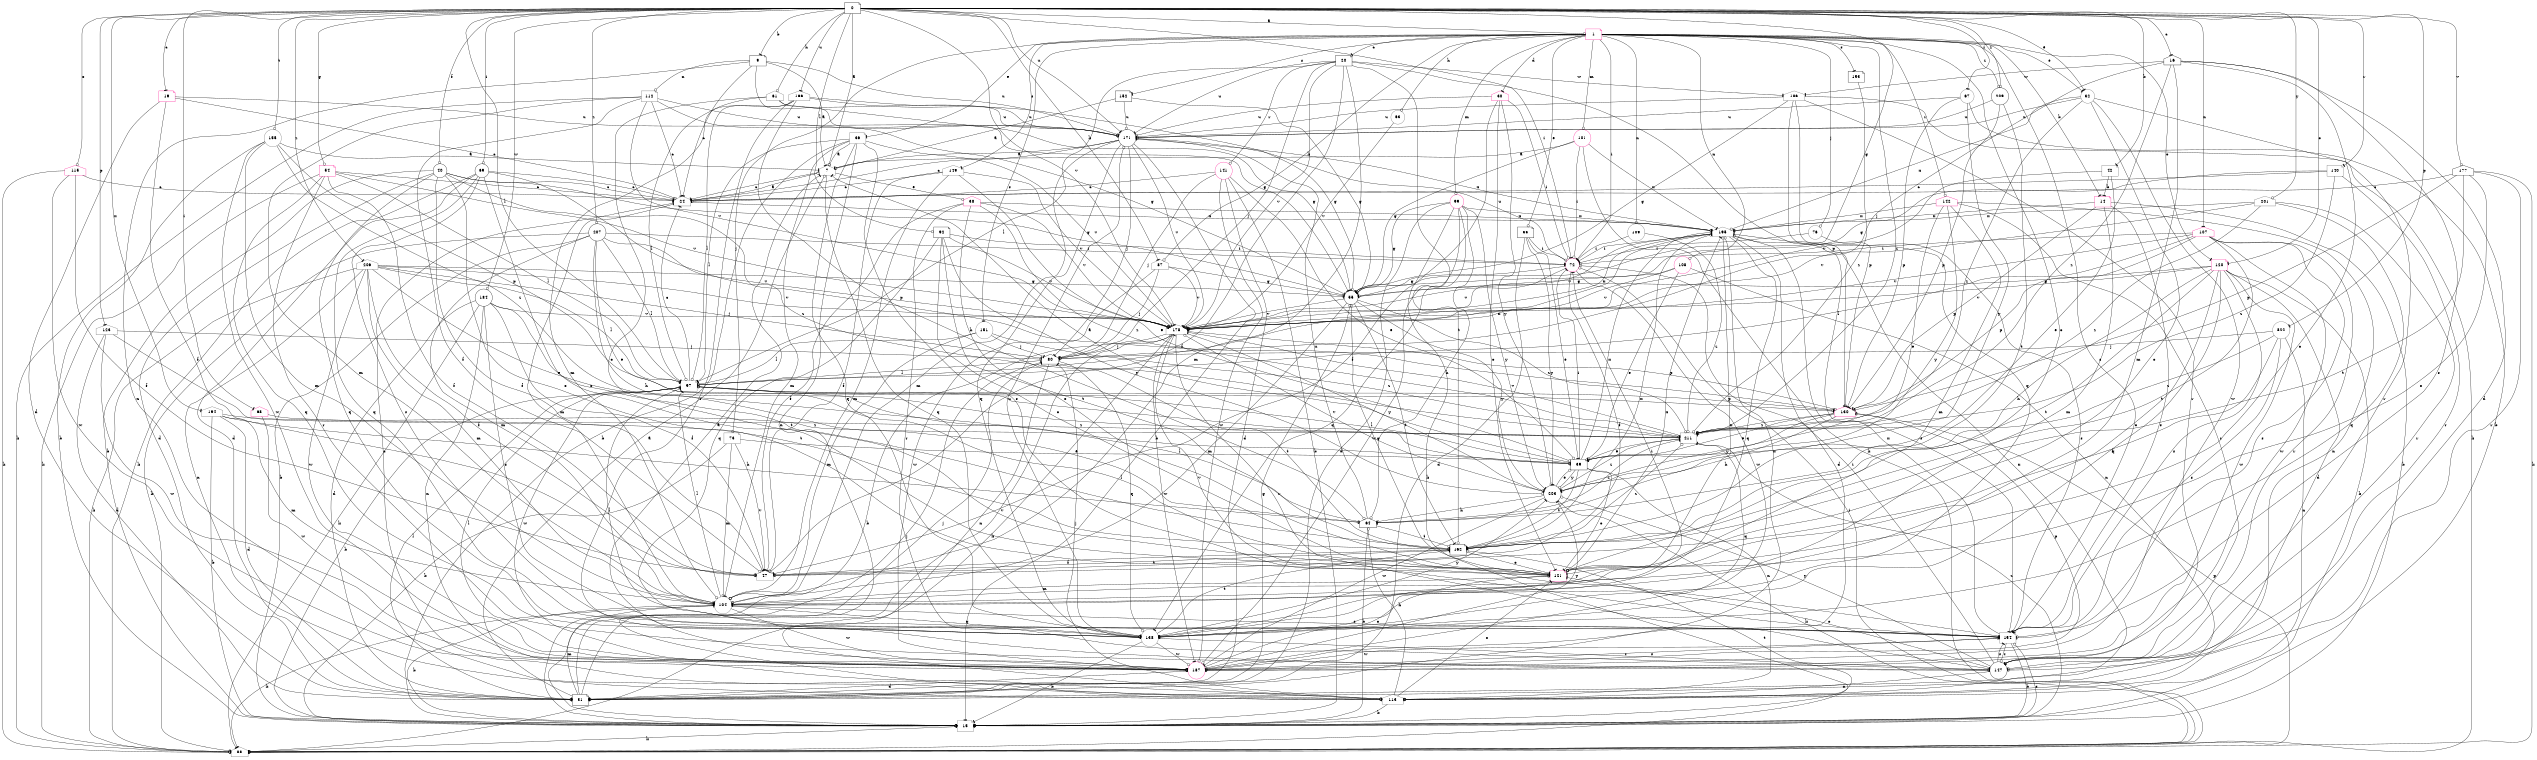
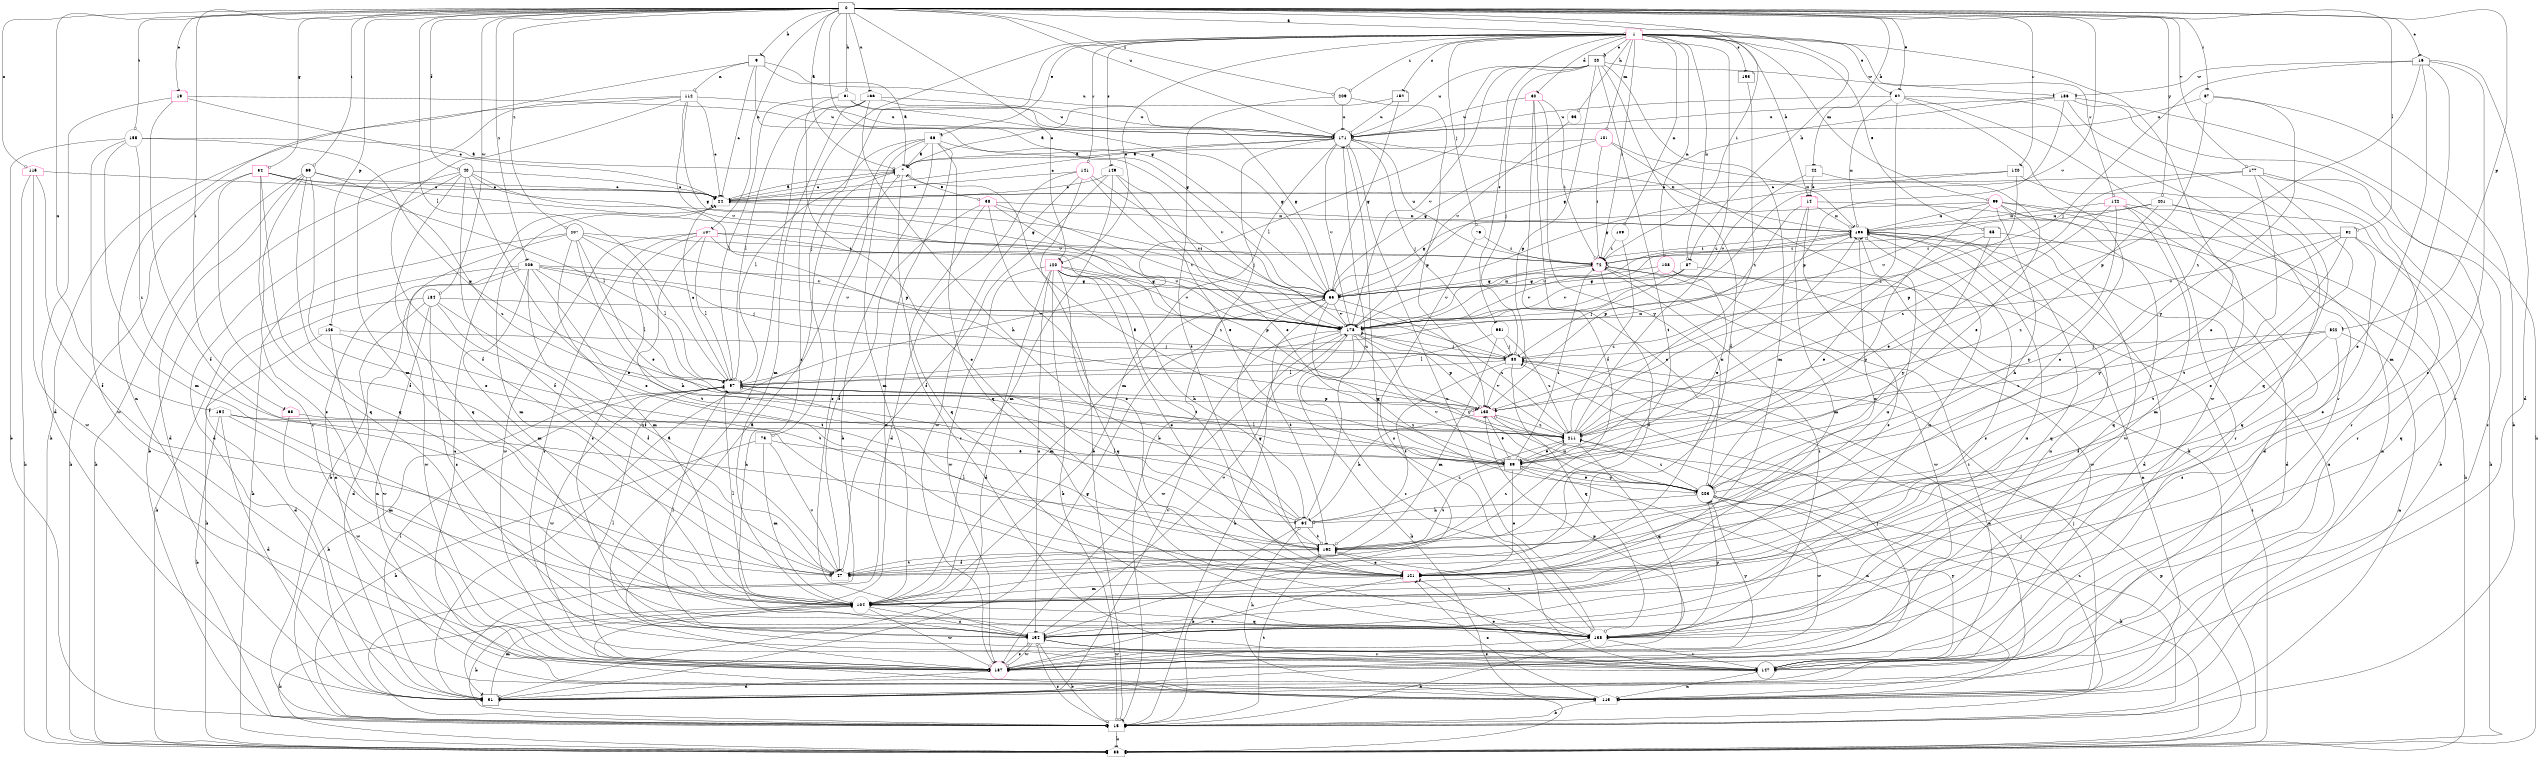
  strict digraph {
    node [color=gray40 shape=house]
    edge [arrowhead=odot]
    0 [color=black shape=note]
    1 [color=deeppink shape=note]
    7
    9 [color=black shape=note]
    n5 [label=42 shape=note]
    16 [color=black]
    19 [color=deeppink shape=note]
    32 [shape=circle]
    40 [color=black shape=circle]
    54 [color=deeppink shape=note]
    55 [color=black shape=circle]
    61
    67 [shape=circle]
    68 [color=deeppink]
    69 [color=black shape=circle]
    72 [color=deeppink shape=circle]
    87
    92 [color=black shape=note]
    97 [shape=note]
    107 [color=deeppink]
    115 [color=deeppink]
    120 [color=deeppink shape=note]
    n23 [label=822 shape=circle]
    123
    140 [shape=note]
    155 [shape=circle]
    166
    171 [color=black shape=circle]
    177 [color=black]
    178
    184 [color=black shape=circle]
    194
    201
    206
    207 [color=black shape=circle]
    209 [color=black shape=circle]
    14 [color=deeppink shape=note]
    20 [color=black shape=note]
    30 [color=deeppink]
    35 [color=black shape=note]
    36 [shape=note]
    63 [shape=circle]
    73 [shape=note]
    76 [shape=circle]
    99 [color=deeppink shape=circle]
    101 [color=deeppink shape=circle]
    108 [color=deeppink shape=circle]
    109 [shape=circle]
    121 [color=deeppink shape=note]
    141 [color=deeppink shape=circle]
    142 [color=deeppink]
    149
-   151 [shape=circle]
+   151 [shape=circle label=951]
    152 [color=black shape=note]
    153 [color=black shape=note]
    154 [shape=note]
    211 [shape=note]
    24
    38 [color=deeppink]
    138 [shape=circle]
    112 [shape=note]
    113
    39 [color=black shape=note]
    104 [shape=circle]
    80 [color=black]
    31 [color=black shape=note]
    186
    47
-   195
+   195 [shape=note]
    147 [color=black shape=circle]
    187 [color=deeppink shape=circle]
    15 [shape=note]
    130 [color=deeppink]
    88
    162 [color=black shape=note]
    203 [color=black shape=circle]
    64 [color=black]
    0 -> 1 [label=a]
    0 -> 7 [label=a]
    0 -> 9 [arrowhead=tee label=b]
    0 -> n5 [arrowhead=tee label=b]
    0 -> 16 [arrowhead=tee label=c]
    0 -> 19 [arrowhead=tee label=c]
    0 -> 32 [arrowhead=tee label=e]
    0 -> 40 [label=f]
    0 -> 54 [label=g]
    0 -> 55 [arrowhead=tee label=g]
    0 -> 61 [label=h]
    0 -> 67 [arrowhead=tee label=i]
    0 -> 68 [arrowhead=tee label=i]
    0 -> 69 [label=i]
    0 -> 72 [arrowhead=tee label=i]
    0 -> 87 [arrowhead=tee label=k]
    0 -> 92 [label=l]
    0 -> 97 [arrowhead=tee label=l]
    0 -> 107 [arrowhead=tee label=n]
    0 -> 115 [label=o]
    0 -> 120 [arrowhead=tee label=o]
    0 -> n23 [arrowhead=tee label=p]
    0 -> 123 [arrowhead=tee label=p]
    0 -> 140 [arrowhead=tee label=r]
    0 -> 155 [label=t]
    0 -> 166 [arrowhead=tee label=u]
    0 -> 171 [arrowhead=tee label=u]
    0 -> 177 [label=v]
    0 -> 178 [arrowhead=tee label=v]
    0 -> 184 [label=w]
    0 -> 194 [arrowhead=tee label=x]
    0 -> 201 [label=y]
    0 -> 206 [arrowhead=tee label=z]
    0 -> 207 [label=z]
    0 -> 209 [label=z]
    1 -> 32 [arrowhead=tee label=e]
    1 -> 72 [arrowhead=tee label=i]
    1 -> 87 [label=k]
    1 -> 120 [arrowhead=tee label=o]
    1 -> 209 [label=z]
    1 -> 14 [arrowhead=tee label=b]
    1 -> 20 [arrowhead=tee label=c]
    1 -> 30 [arrowhead=tee label=d]
    1 -> 35 [label=e]
    1 -> 36 [arrowhead=tee label=e]
    1 -> 63 [label=h]
    1 -> 73 [label=j]
    1 -> 76 [label=j]
    1 -> 99 [label=m]
    1 -> 101 [label=m]
    1 -> 108 [label=n]
    1 -> 109 [label=n]
    1 -> 121 [label=o]
-   20 -> 141 [label=r]
+   1 -> 141 [label=r]
    1 -> 142 [label=r]
    1 -> 149 [arrowhead=tee label=s]
    1 -> 151 [arrowhead=tee label=s]
    1 -> 152 [arrowhead=tee label=s]
    1 -> 153 [arrowhead=tee label=s]
    1 -> 154 [label=s]
    1 -> 211 [label=z]
    7 -> 24 [arrowhead=tee label=c]
    7 -> 38 [label=e]
    7 -> 138 [arrowhead=tee label=q]
    9 -> 7 [arrowhead=tee label=a]
    9 -> 55 [arrowhead=tee label=g]
    9 -> 171 [label=u]
    9 -> 24 [arrowhead=tee label=c]
    9 -> 112 [label=n]
    9 -> 113 [label=n]
    n5 -> 178 [label=v]
    n5 -> 14 [arrowhead=tee label=b]
    n5 -> 39 [arrowhead=tee label=e]
    16 -> 121 [label=o]
    16 -> 154 [label=s]
    16 -> 211 [arrowhead=tee label=z]
    16 -> 104 [label=m]
    16 -> 80 [label=j]
    16 -> 31 [label=d]
    16 -> 186 [arrowhead=tee label=w]
    19 -> 171 [label=u]
    19 -> 24 [label=c]
    19 -> 31 [label=d]
    19 -> 47 [arrowhead=tee label=f]
    32 -> 171 [label=u]
    32 -> 121 [arrowhead=tee label=o]
    32 -> 211 [label=z]
    32 -> 195 [label=x]
    32 -> 147 [label=r]
    32 -> 187 [label=w]
    40 -> 55 [label=g]
    40 -> 121 [arrowhead=tee label=o]
    40 -> 24 [arrowhead=tee label=c]
    40 -> 138 [arrowhead=tee label=q]
    40 -> 31 [label=d]
    40 -> 47 [label=f]
    40 -> 15 [arrowhead=tee label=b]
    40 -> 130 [arrowhead=tee label=p]
    54 -> 97 [label=l]
    54 -> 178 [label=v]
    54 -> 24 [arrowhead=tee label=c]
    54 -> 138 [label=q]
    54 -> 47 [label=f]
    54 -> 147 [arrowhead=tee label=r]
    54 -> 88 [arrowhead=tee label=k]
    55 -> 178 [arrowhead=tee label=v]
    55 -> 211 [label=z]
    55 -> 104 [label=m]
    55 -> 162 [arrowhead=tee label=t]
    55 -> 203 [label=y]
    61 -> 55 [arrowhead=tee label=g]
    61 -> 97 [label=l]
    61 -> 171 [arrowhead=tee label=u]
    61 -> 121 [label=o]
    67 -> 171 [arrowhead=tee label=u]
    67 -> 15 [label=b]
    67 -> 130 [arrowhead=tee label=p]
    67 -> 203 [arrowhead=tee label=y]
    68 -> 211 [arrowhead=tee label=z]
    68 -> 187 [label=w]
    69 -> 121 [label=o]
    69 -> 154 [arrowhead=tee label=s]
    69 -> 211 [label=z]
    69 -> 24 [label=c]
    69 -> 138 [arrowhead=tee label=q]
    69 -> 31 [arrowhead=tee label=d]
    69 -> 88 [label=k]
    72 -> 55 [label=g]
    72 -> 171 [label=u]
    72 -> 178 [arrowhead=tee label=v]
    72 -> 47 [label=f]
    72 -> 187 [label=w]
    87 -> 55 [label=g]
    87 -> 178 [arrowhead=tee label=v]
    87 -> 80 [arrowhead=tee label=j]
    87 -> 187 [arrowhead=tee label=w]
    92 -> 72 [arrowhead=tee label=i]
    92 -> 178 [label=v]
    92 -> 121 [label=o]
    92 -> 138 [arrowhead=tee label=q]
    92 -> 162 [label=t]
    92 -> 203 [label=y]
    97 -> 24 [arrowhead=tee label=c]
    97 -> 195 [arrowhead=tee label=x]
    97 -> 187 [arrowhead=tee label=w]
    97 -> 15 [label=b]
    97 -> 130 [label=p]
    107 -> 72 [label=i]
    107 -> 97 [arrowhead=tee label=l]
    107 -> 178 [arrowhead=tee label=v]
    107 -> 154 [arrowhead=tee label=s]
    107 -> 147 [arrowhead=tee label=r]
    107 -> 187 [arrowhead=tee label=w]
    107 -> 130 [label=p]
    107 -> 162 [arrowhead=tee label=t]
    115 -> 24 [arrowhead=tee label=c]
    115 -> 47 [label=f]
    115 -> 187 [label=w]
    115 -> 88 [label=k]
    120 -> 55 [arrowhead=tee label=g]
    120 -> 178 [label=v]
    120 -> 121 [label=o]
    120 -> 154 [arrowhead=tee label=s]
    120 -> 138 [arrowhead=tee label=q]
    120 -> 31 [label=d]
    120 -> 187 [arrowhead=tee label=w]
    120 -> 15 [label=b]
    120 -> 162 [arrowhead=tee label=t]
    120 -> 64 [arrowhead=tee label=h]
    n23 -> 154 [arrowhead=tee label=s]
    n23 -> 211 [label=z]
    n23 -> 113 [arrowhead=tee label=n]
    n23 -> 80 [arrowhead=tee label=j]
    n23 -> 47 [label=f]
    123 -> 80 [label=j]
    123 -> 31 [label=d]
    123 -> 187 [label=w]
    123 -> 162 [arrowhead=tee label=t]
    140 -> 55 [arrowhead=tee label=g]
    140 -> 211 [arrowhead=tee label=z]
    140 -> 24 [arrowhead=tee label=c]
    140 -> 147 [arrowhead=tee label=r]
    155 -> 7 [arrowhead=tee label=a]
    155 -> 211 [arrowhead=tee label=z]
    155 -> 104 [arrowhead=tee label=m]
    155 -> 187 [arrowhead=tee label=w]
    155 -> 15 [label=b]
    155 -> 130 [arrowhead=tee label=p]
    166 -> 55 [label=g]
    166 -> 97 [label=l]
    166 -> 171 [label=u]
    166 -> 104 [label=m]
    166 -> 147 [label=r]
    166 -> 64 [label=h]
    171 -> 7 [label=a]
    171 -> 178 [arrowhead=tee label=v]
    171 -> 24 [arrowhead=tee label=c]
    171 -> 138 [label=q]
    171 -> 104 [label=m]
    171 -> 80 [arrowhead=tee label=j]
    171 -> 195 [label=x]
    171 -> 15 [arrowhead=tee label=b]
    177 -> 121 [label=o]
    177 -> 24 [arrowhead=tee label=c]
    177 -> 147 [label=r]
    177 -> 130 [arrowhead=tee label=p]
    177 -> 88 [label=k]
    177 -> 162 [arrowhead=tee label=t]
    178 -> 80 [label=j]
    178 -> 195 [arrowhead=tee label=x]
    178 -> 147 [arrowhead=tee label=r]
    178 -> 187 [arrowhead=tee label=w]
    178 -> 15 [label=b]
    178 -> 130 [label=p]
    178 -> 88 [label=k]
    178 -> 203 [arrowhead=tee label=y]
    184 -> 178 [label=v]
    184 -> 154 [arrowhead=tee label=s]
    184 -> 113 [label=n]
    184 -> 31 [arrowhead=tee label=d]
    184 -> 47 [arrowhead=tee label=f]
    184 -> 88 [arrowhead=tee label=k]
    184 -> 162 [arrowhead=tee label=t]
    194 -> 211 [arrowhead=tee label=z]
    194 -> 104 [arrowhead=tee label=m]
    194 -> 31 [arrowhead=tee label=d]
    194 -> 15 [arrowhead=tee label=b]
    194 -> 64 [arrowhead=tee label=h]
    201 -> 178 [arrowhead=tee label=v]
    201 -> 211 [label=z]
    201 -> 138 [label=q]
    201 -> 195 [arrowhead=tee label=x]
    201 -> 147 [arrowhead=tee label=r]
    206 -> 55 [arrowhead=tee label=g]
    206 -> 97 [arrowhead=tee label=l]
    206 -> 178 [label=v]
    206 -> 113 [arrowhead=tee label=n]
    206 -> 39 [label=e]
    206 -> 104 [arrowhead=tee label=m]
    206 -> 80 [arrowhead=tee label=j]
    206 -> 47 [label=f]
    206 -> 187 [label=w]
    206 -> 88 [label=k]
    207 -> 72 [arrowhead=tee label=i]
    207 -> 97 [arrowhead=tee label=l]
    207 -> 178 [arrowhead=tee label=v]
    207 -> 39 [arrowhead=tee label=e]
    207 -> 104 [label=m]
    207 -> 15 [arrowhead=tee label=b]
    207 -> 88 [label=k]
    207 -> 64 [label=h]
    209 -> 171 [arrowhead=tee label=u]
    209 -> 130 [arrowhead=tee label=p]
    209 -> 162 [label=t]
    14 -> 154 [label=s]
    14 -> 104 [arrowhead=tee label=m]
    14 -> 195 [label=x]
    14 -> 15 [arrowhead=tee label=b]
    14 -> 130 [arrowhead=tee label=p]
    20 -> 97 [arrowhead=tee label=l]
    20 -> 171 [arrowhead=tee label=u]
    20 -> 178 [arrowhead=tee label=v]
    20 -> 104 [label=m]
    20 -> 80 [label=j]
    20 -> 186 [arrowhead=tee label=w]
    20 -> 47 [label=f]
    20 -> 130 [arrowhead=tee label=p]
    20 -> 162 [label=t]
    30 -> 72 [label=i]
    30 -> 171 [label=u]
    30 -> 121 [arrowhead=tee label=o]
    30 -> 47 [arrowhead=tee label=f]
    30 -> 203 [label=y]
    35 -> 72 [label=i]
    35 -> 39 [arrowhead=tee label=e]
    35 -> 31 [arrowhead=tee label=d]
    35 -> 203 [arrowhead=tee label=y]
    36 -> 7 [label=a]
    36 -> 97 [arrowhead=tee label=l]
    36 -> 178 [label=v]
    36 -> 154 [arrowhead=tee label=s]
    36 -> 138 [label=q]
    36 -> 113 [label=n]
    36 -> 104 [arrowhead=tee label=m]
    36 -> 15 [label=b]
    63 -> 178 [label=v]
    73 -> 39 [label=e]
    73 -> 104 [label=m]
    73 -> 47 [arrowhead=tee label=v]
    73 -> 15 [label=b]
    76 -> 72 [arrowhead=tee label=i]
    76 -> 154 [arrowhead=tee label=s]
    99 -> 55 [label=g]
    99 -> 138 [arrowhead=tee label=q]
    99 -> 31 [arrowhead=tee label=d]
    99 -> 195 [arrowhead=tee label=x]
    99 -> 187 [label=w]
    99 -> 88 [arrowhead=tee label=k]
    99 -> 203 [arrowhead=tee label=y]
    99 -> 64 [label=h]
    101 -> 7 [arrowhead=tee label=a]
    101 -> 55 [arrowhead=tee label=g]
    101 -> 72 [label=i]
    101 -> 195 [arrowhead=tee label=x]
    101 -> 88 [label=k]
    108 -> 55 [arrowhead=tee label=g]
    108 -> 178 [label=v]
    108 -> 113 [label=n]
    108 -> 39 [label=e]
    109 -> 72 [arrowhead=tee label=i]
    109 -> 211 [label=z]
    121 -> 55 [label=g]
    121 -> 97 [label=l]
    121 -> 104 [arrowhead=tee label=m]
    121 -> 195 [arrowhead=tee label=x]
    141 -> 24 [label=c]
    141 -> 39 [label=e]
    141 -> 80 [label=j]
    141 -> 31 [arrowhead=tee label=d]
    141 -> 187 [label=w]
    141 -> 15 [label=b]
    142 -> 113 [label=n]
    142 -> 39 [arrowhead=tee label=e]
    142 -> 104 [arrowhead=tee label=m]
    142 -> 195 [arrowhead=tee label=x]
    142 -> 147 [label=r]
    142 -> 203 [label=y]
    149 -> 178 [arrowhead=tee label=v]
    149 -> 24 [arrowhead=tee label=c]
    149 -> 39 [label=e]
    149 -> 104 [label=m]
    149 -> 47 [label=f]
    151 -> 97 [label=l]
    151 -> 211 [arrowhead=tee label=z]
    151 -> 104 [label=m]
    151 -> 80 [arrowhead=tee label=j]
    152 -> 7 [label=a]
    152 -> 55 [arrowhead=tee label=g]
    152 -> 171 [label=u]
    153 -> 211 [label=z]
    154 -> 97 [arrowhead=tee label=l]
    154 -> 178 [arrowhead=tee label=v]
    154 -> 195 [label=x]
    154 -> 147 [label=r]
    154 -> 187 [label=w]
    154 -> 15 [label=b]
    211 -> 178 [arrowhead=tee label=v]
    211 -> 138 [label=q]
    211 -> 39 [arrowhead=tee label=e]
    24 -> 7 [label=a]
    24 -> 104 [label=m]
    24 -> 195 [arrowhead=tee label=x]
    38 -> 178 [label=v]
    38 -> 121 [arrowhead=tee label=o]
    38 -> 211 [label=z]
    38 -> 47 [arrowhead=tee label=f]
    38 -> 195 [label=x]
    38 -> 147 [arrowhead=tee label=r]
    138 -> 72 [arrowhead=tee label=i]
    138 -> 171 [label=u]
    138 -> 147 [label=r]
    138 -> 187 [label=w]
    138 -> 15 [arrowhead=tee label=b]
    138 -> 162 [arrowhead=tee label=t]
    138 -> 203 [arrowhead=tee label=y]
    112 -> 55 [arrowhead=tee label=g]
    112 -> 171 [label=u]
    112 -> 178 [label=v]
    112 -> 24 [arrowhead=tee label=c]
    112 -> 104 [label=m]
    112 -> 47 [label=f]
    112 -> 88 [label=k]
    113 -> 121 [arrowhead=tee label=o]
    113 -> 24 [arrowhead=tee label=c]
    113 -> 80 [arrowhead=tee label=j]
    113 -> 195 [arrowhead=tee label=x]
    113 -> 15 [arrowhead=tee label=b]
    113 -> 64 [label=h]
    39 -> 7 [arrowhead=tee label=a]
    39 -> 72 [arrowhead=tee label=i]
    39 -> 97 [label=l]
    39 -> 121 [arrowhead=tee label=o]
    39 -> 113 [label=n]
    39 -> 195 [arrowhead=tee label=x]
    39 -> 162 [arrowhead=tee label=t]
    39 -> 203 [label=y]
    104 -> 97 [arrowhead=tee label=l]
    104 -> 154 [label=s]
    104 -> 138 [label=q]
    104 -> 195 [label=x]
    104 -> 187 [label=w]
    104 -> 15 [label=b]
    104 -> 88 [arrowhead=tee label=k]
    80 -> 97 [label=l]
    80 -> 138 [label=q]
    80 -> 113 [label=n]
    80 -> 162 [label=t]
    31 -> 7 [label=a]
    31 -> 55 [label=g]
    31 -> 97 [label=l]
    31 -> 178 [label=v]
    31 -> 104 [arrowhead=tee label=m]
    31 -> 80 [arrowhead=tee label=j]
    186 -> 55 [label=g]
    186 -> 171 [label=u]
    186 -> 138 [arrowhead=tee label=q]
    186 -> 147 [label=r]
    186 -> 130 [label=p]
    186 -> 88 [arrowhead=tee label=k]
    47 -> 162 [arrowhead=tee label=t]
    195 -> 72 [arrowhead=tee label=i]
    195 -> 178 [label=v]
    195 -> 154 [arrowhead=tee label=s]
    195 -> 138 [arrowhead=tee label=q]
    195 -> 31 [arrowhead=tee label=d]
    147 -> 72 [label=i]
    147 -> 121 [arrowhead=tee label=o]
    147 -> 154 [arrowhead=tee label=s]
    147 -> 113 [label=n]
    147 -> 203 [label=y]
    187 -> 7 [arrowhead=tee label=a]
    187 -> 97 [arrowhead=tee label=l]
    187 -> 121 [label=o]
    187 -> 154 [label=s]
    187 -> 31 [label=d]
    187 -> 195 [label=x]
    187 -> 130 [arrowhead=tee label=p]
    187 -> 203 [arrowhead=tee label=y]
    15 -> 154 [label=s]
    15 -> 211 [arrowhead=tee label=z]
    15 -> 80 [arrowhead=tee label=j]
    15 -> 88 [arrowhead=tee label=k]
    15 -> 162 [label=t]
    130 -> 211 [arrowhead=tee label=z]
    130 -> 39 [label=e]
-   130 -> 203 [arrowhead=tee label=y]
+   130 -> 203 [arrowhead=tee label=x]
    130 -> 64 [arrowhead=tee label=h]
    88 -> 72 [label=i]
    88 -> 130 [label=p]
    162 -> 121 [arrowhead=tee label=o]
    162 -> 211 [label=z]
    162 -> 47 [arrowhead=tee label=f]
    162 -> 195 [label=x]
    203 -> 178 [label=v]
    203 -> 211 [arrowhead=tee label=z]
    203 -> 39 [label=e]
    203 -> 187 [arrowhead=tee label=w]
    203 -> 88 [arrowhead=tee label=k]
    203 -> 64 [label=h]
    64 -> 97 [label=l]
    64 -> 171 [arrowhead=tee label=u]
    64 -> 211 [arrowhead=tee label=z]
    64 -> 15 [label=b]
    64 -> 162 [label=t]
  }
